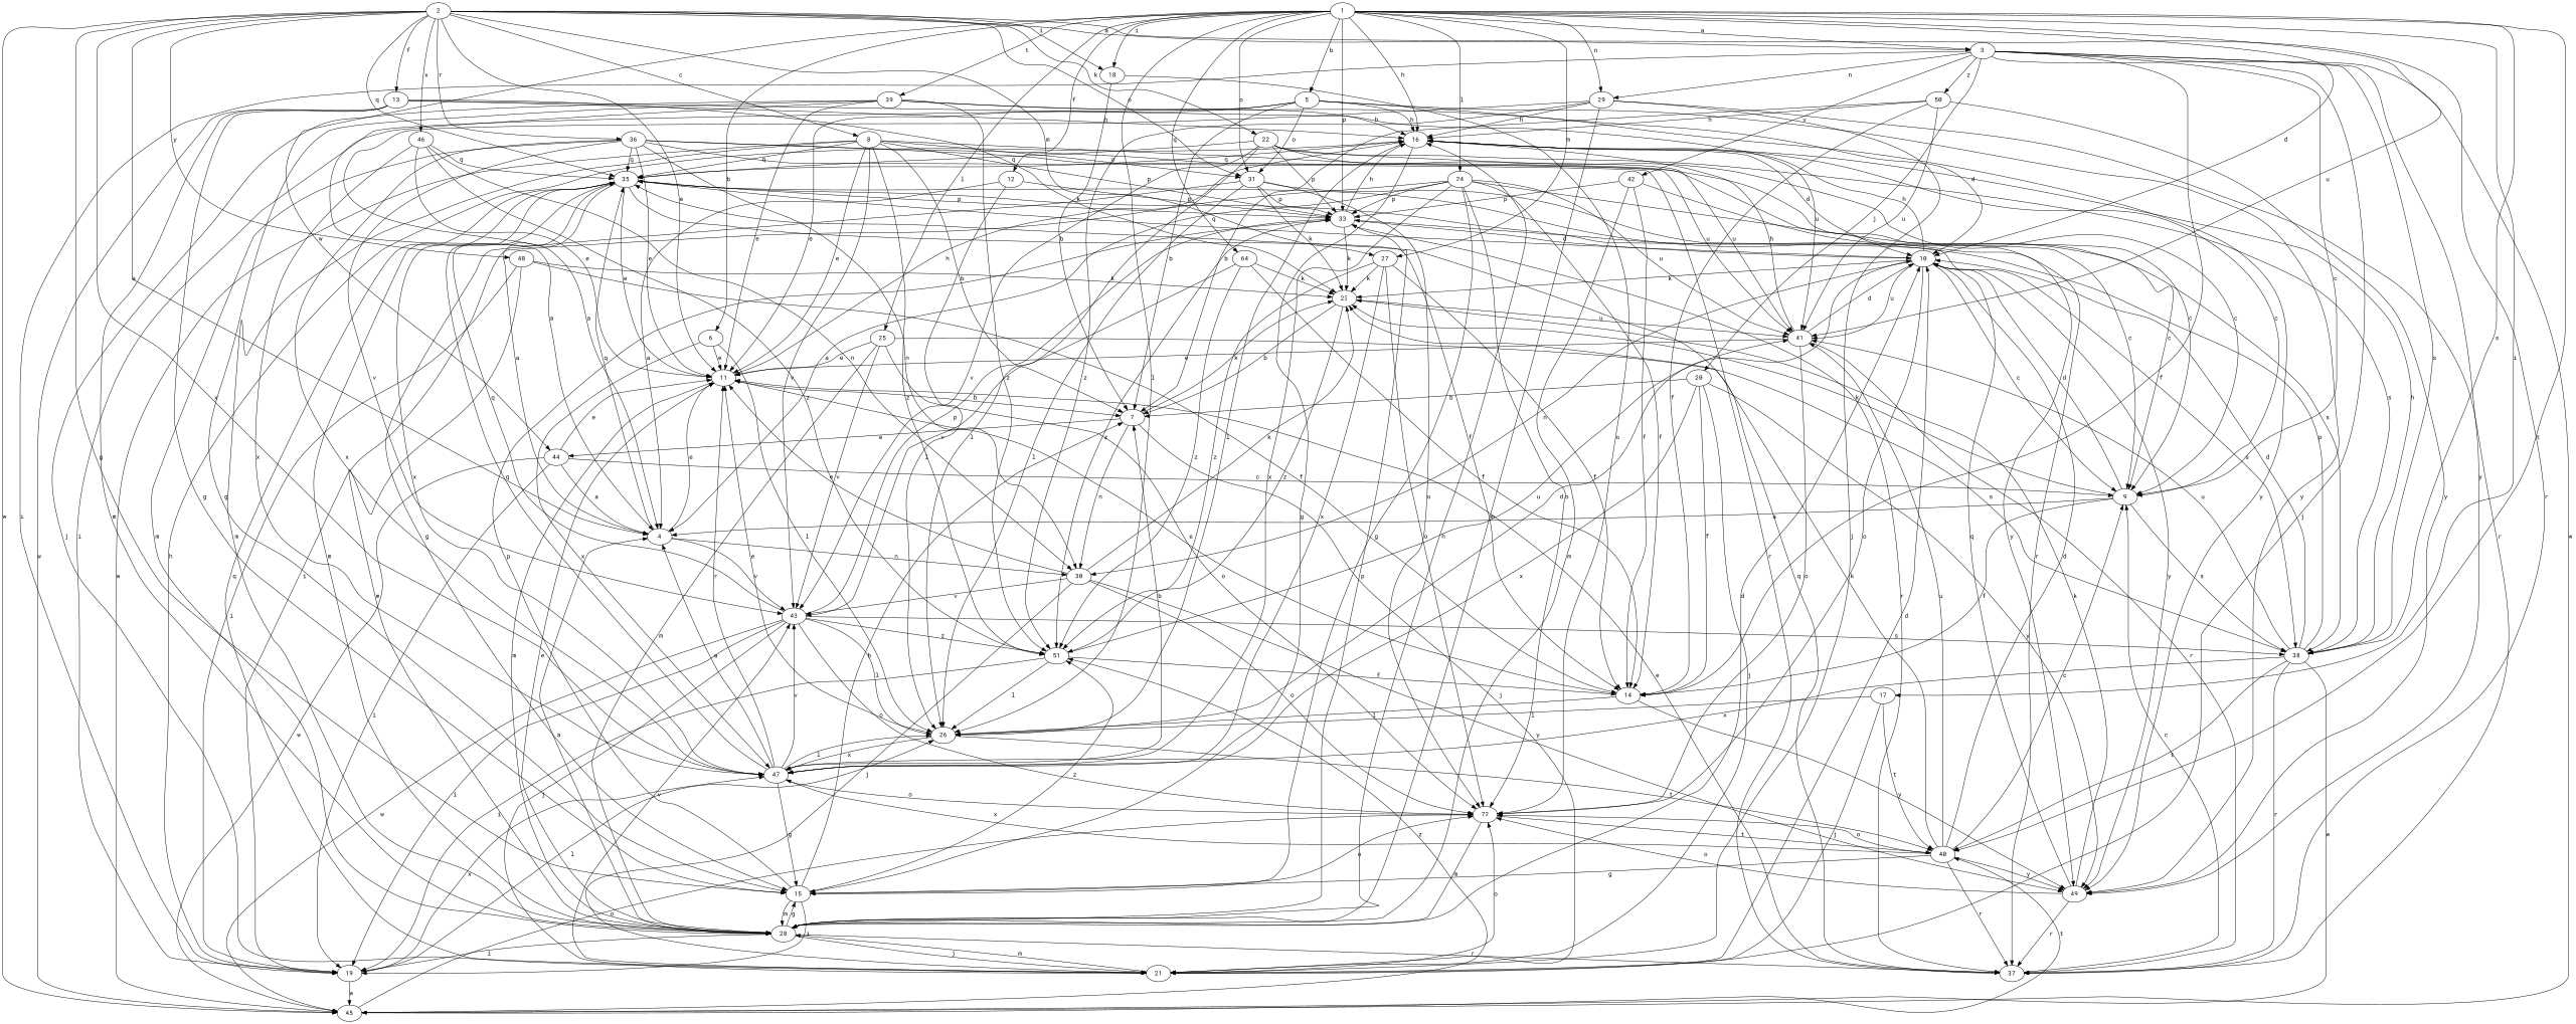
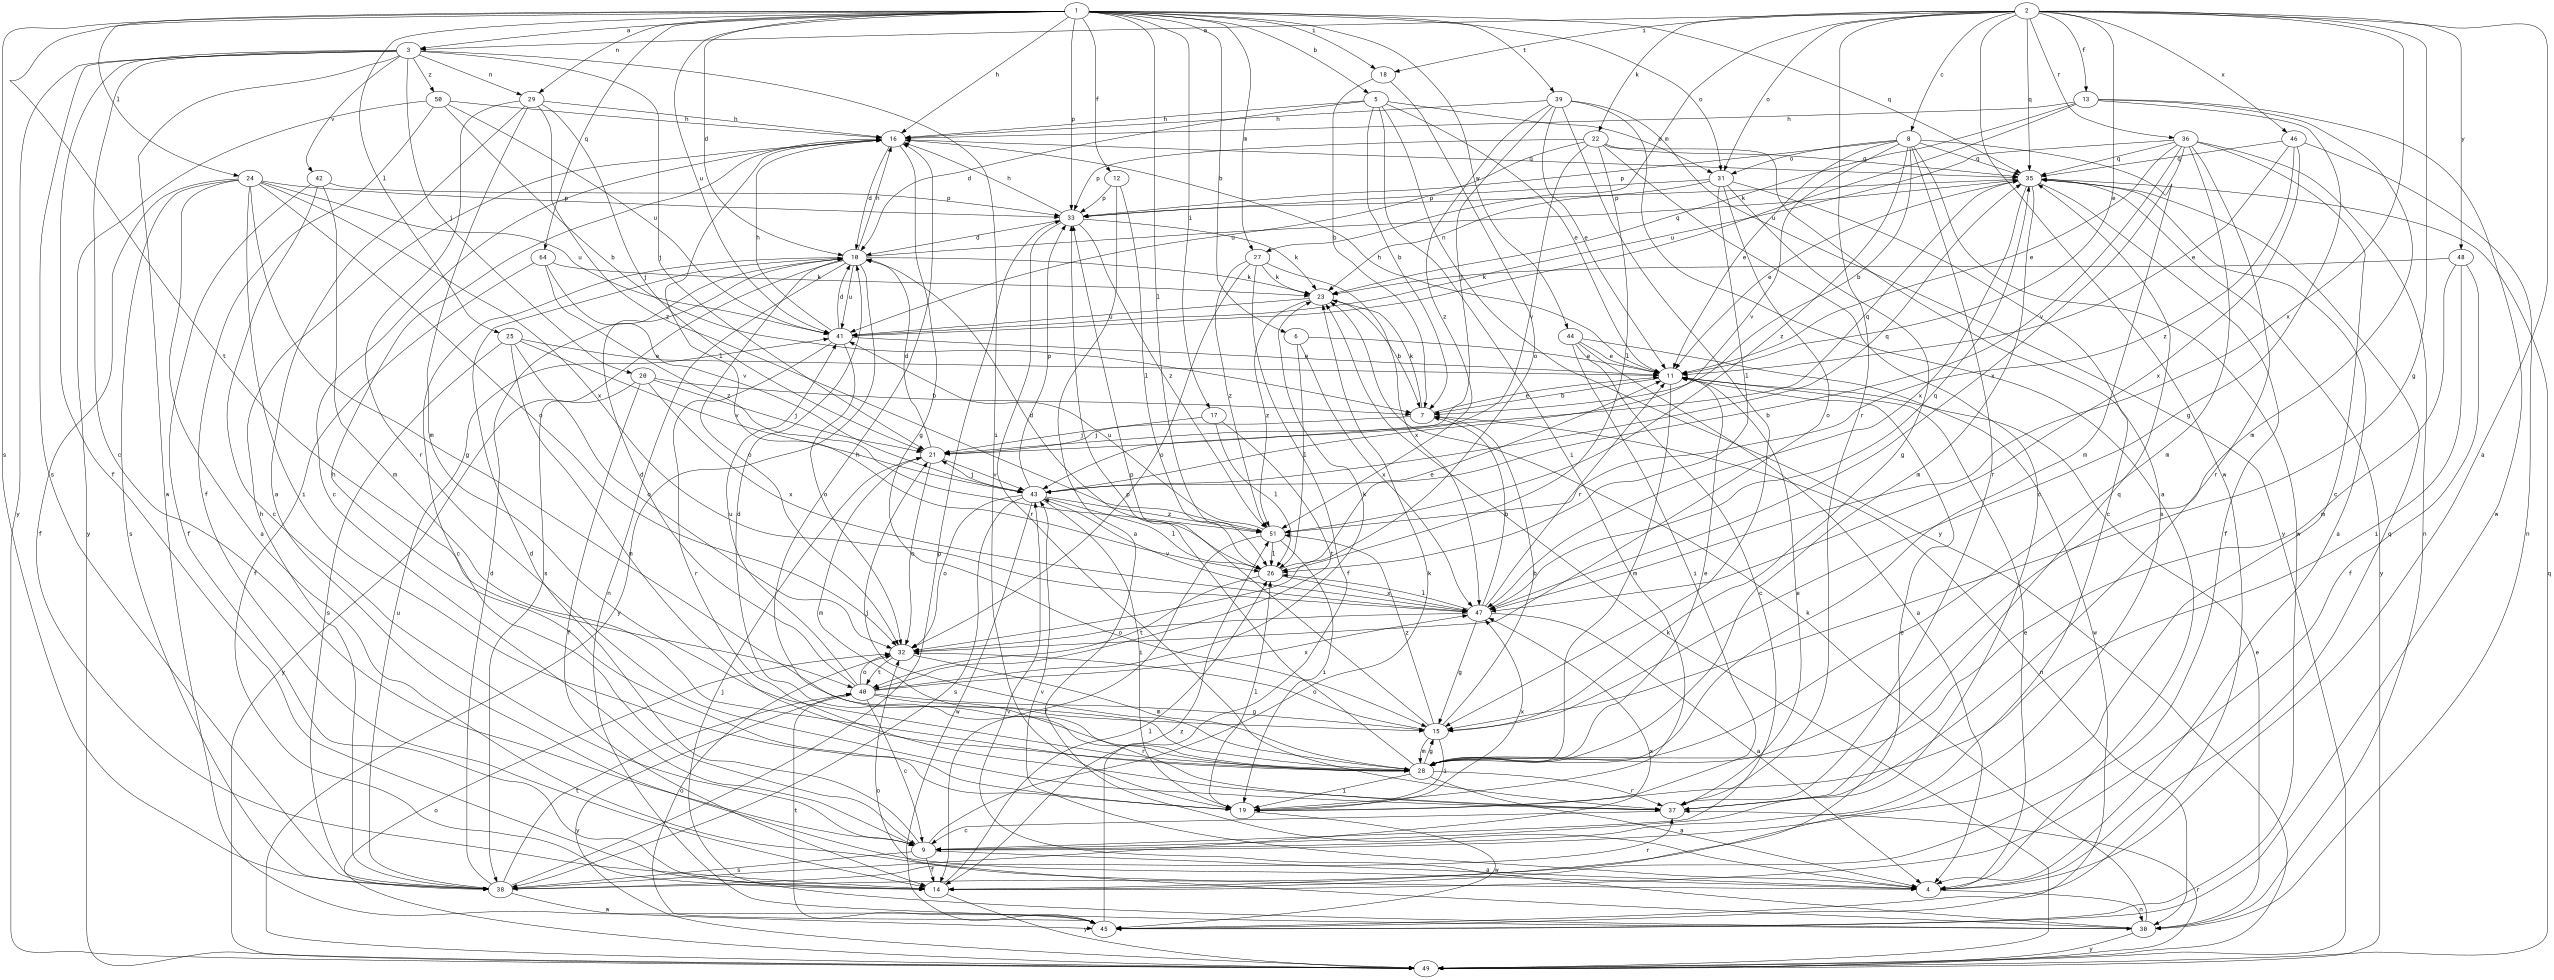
  strict digraph {
    fontname="Roboto Mono"
    node [fontname="Roboto Mono"]
    edge [fontname="Roboto Mono"]
    1
    3
    12
    24
    29
    35
    39
    44
    5
    6
    18
    10
    16
    31
    40
    26
    33
    38
    41
    25
    27
    n22 [label=64]
    17
    9
    20
    50
    42
    21
    14
    19
    49
    45
    4
    47
    15
-   32 [label=72]
+   32
    37
    28
    51
    11
    7
    30
    23
    43
    2
    8
    22
    36
    46
    13
    48
    1 -> 3 [label=a]
    1 -> 12 [label=f]
    1 -> 24 [label=l]
    1 -> 29 [label=n]
+   1 -> 35 [label=q]
    1 -> 39 [label=t]
    1 -> 44 [label=w]
    1 -> 5 [label=b]
    1 -> 6 [label=b]
    1 -> 18 [label=i]
    1 -> 10 [label=d]
    1 -> 16 [label=h]
    1 -> 31 [label=o]
    1 -> 40 [label=t]
    1 -> 26 [label=l]
    1 -> 33 [label=p]
    1 -> 38 [label=s]
    1 -> 41 [label=u]
    1 -> 25 [label=l]
    1 -> 27 [label=m]
    1 -> n22 [label=q]
    1 -> 17 [label=i]
    3 -> 29 [label=n]
    3 -> 38 [label=s]
    3 -> 9 [label=c]
    3 -> 20 [label=j]
    3 -> 50 [label=z]
    3 -> 42 [label=v]
    3 -> 21 [label=j]
    3 -> 14 [label=f]
    3 -> 19 [label=i]
    3 -> 49 [label=y]
    3 -> 45 [label=w]
    12 -> 26 [label=l]
    12 -> 33 [label=p]
    12 -> 4 [label=a]
    24 -> 33 [label=p]
    24 -> 38 [label=s]
    24 -> 41 [label=u]
    24 -> 14 [label=f]
    24 -> 19 [label=i]
    24 -> 4 [label=a]
    24 -> 47 [label=x]
    24 -> 15 [label=g]
    24 -> 32 [label=o]
    29 -> 16 [label=h]
    29 -> 21 [label=j]
    29 -> 4 [label=a]
    29 -> 37 [label=r]
    29 -> 28 [label=m]
    29 -> 51 [label=z]
    35 -> 33 [label=p]
    35 -> 14 [label=f]
    35 -> 49 [label=y]
    35 -> 4 [label=a]
    35 -> 47 [label=x]
    35 -> 28 [label=m]
    35 -> 11 [label=e]
    39 -> 16 [label=h]
    39 -> 21 [label=j]
    39 -> 49 [label=y]
    39 -> 4 [label=a]
-   39 -> 15 [label=g]
+   39 -> 15 [label=b]
    39 -> 51 [label=z]
    39 -> 11 [label=e]
    44 -> 9 [label=c]
    44 -> 19 [label=i]
    44 -> 45 [label=w]
    44 -> 4 [label=a]
    44 -> 11 [label=e]
    5 -> 10 [label=d]
    5 -> 16 [label=h]
    5 -> 31 [label=o]
    5 -> 19 [label=i]
    5 -> 49 [label=y]
    5 -> 11 [label=e]
    5 -> 7 [label=b]
    6 -> 26 [label=l]
    6 -> 47 [label=x]
    6 -> 11 [label=e]
    18 -> 32 [label=o]
    18 -> 7 [label=b]
    10 -> 35 [label=q]
    10 -> 16 [label=h]
    10 -> 38 [label=s]
    10 -> 41 [label=u]
    10 -> 9 [label=c]
    10 -> 49 [label=y]
    10 -> 32 [label=o]
    10 -> 30 [label=n]
    10 -> 23 [label=k]
    16 -> 35 [label=q]
    16 -> 10 [label=d]
    16 -> 26 [label=l]
    16 -> 9 [label=c]
    16 -> 15 [label=g]
    31 -> 26 [label=l]
    31 -> 33 [label=p]
    31 -> 9 [label=c]
    31 -> 15 [label=g]
    31 -> 32 [label=o]
-   31 -> 23 [label=k]
+   31 -> 23 [label=n]
    40 -> 10 [label=d]
    40 -> 41 [label=u]
    40 -> 9 [label=c]
    40 -> 49 [label=y]
    40 -> 47 [label=x]
    40 -> 15 [label=g]
    40 -> 32 [label=o]
    40 -> 37 [label=r]
    40 -> 23 [label=k]
    26 -> 10 [label=d]
    26 -> 40 [label=t]
    26 -> 47 [label=x]
    26 -> 11 [label=e]
    33 -> 10 [label=d]
    33 -> 16 [label=h]
    33 -> 37 [label=r]
    33 -> 51 [label=z]
    33 -> 23 [label=k]
    38 -> 10 [label=d]
    38 -> 16 [label=h]
    38 -> 40 [label=t]
    38 -> 33 [label=p]
    38 -> 41 [label=u]
    38 -> 45 [label=w]
    38 -> 47 [label=x]
    38 -> 37 [label=r]
    41 -> 10 [label=d]
    41 -> 16 [label=h]
    41 -> 32 [label=o]
    41 -> 37 [label=r]
    41 -> 11 [label=e]
    25 -> 38 [label=s]
    25 -> 32 [label=o]
    25 -> 28 [label=m]
    25 -> 11 [label=e]
    25 -> 43 [label=v]
    27 -> 14 [label=f]
    27 -> 47 [label=x]
    27 -> 32 [label=o]
    27 -> 51 [label=z]
    27 -> 23 [label=k]
    n22 -> 14 [label=f]
    n22 -> 51 [label=z]
    n22 -> 23 [label=k]
    n22 -> 43 [label=v]
    17 -> 40 [label=t]
    17 -> 26 [label=l]
    17 -> 21 [label=j]
    9 -> 10 [label=d]
    9 -> 38 [label=s]
    9 -> 14 [label=f]
    9 -> 4 [label=a]
    9 -> 23 [label=k]
    20 -> 21 [label=j]
    20 -> 14 [label=f]
    20 -> 49 [label=y]
    20 -> 47 [label=x]
    20 -> 7 [label=b]
    50 -> 16 [label=h]
    50 -> 41 [label=u]
    50 -> 14 [label=f]
    50 -> 49 [label=y]
    50 -> 7 [label=b]
    42 -> 33 [label=p]
    42 -> 9 [label=c]
    42 -> 14 [label=f]
    42 -> 28 [label=m]
    21 -> 35 [label=q]
    21 -> 10 [label=d]
    21 -> 32 [label=o]
    21 -> 28 [label=m]
    21 -> 43 [label=v]
    14 -> 26 [label=l]
    14 -> 49 [label=y]
    14 -> 11 [label=e]
    19 -> 16 [label=h]
    19 -> 26 [label=l]
    19 -> 45 [label=w]
    19 -> 47 [label=x]
    49 -> 35 [label=q]
    49 -> 32 [label=o]
    49 -> 37 [label=r]
    49 -> 23 [label=k]
    45 -> 40 [label=t]
    45 -> 32 [label=o]
    45 -> 51 [label=z]
    4 -> 35 [label=q]
    4 -> 11 [label=e]
    4 -> 30 [label=n]
    4 -> 43 [label=v]
    47 -> 35 [label=q]
    47 -> 26 [label=l]
    47 -> 4 [label=a]
    47 -> 15 [label=g]
    47 -> 32 [label=o]
    47 -> 11 [label=r]
    47 -> 7 [label=b]
    47 -> 43 [label=v]
    15 -> 33 [label=p]
    15 -> 19 [label=i]
    15 -> 32 [label=o]
    15 -> 28 [label=m]
    15 -> 51 [label=z]
    15 -> 7 [label=b]
    32 -> 40 [label=t]
    32 -> 28 [label=m]
    37 -> 35 [label=q]
    37 -> 9 [label=c]
    37 -> 11 [label=e]
    28 -> 10 [label=d]
    28 -> 16 [label=h]
    28 -> 33 [label=p]
    28 -> 21 [label=j]
    28 -> 19 [label=i]
    28 -> 4 [label=a]
    28 -> 15 [label=g]
    28 -> 37 [label=r]
    28 -> 11 [label=e]
    51 -> 26 [label=l]
    51 -> 41 [label=u]
    51 -> 14 [label=f]
    51 -> 19 [label=i]
    11 -> 16 [label=h]
    11 -> 28 [label=m]
    11 -> 7 [label=b]
    7 -> 21 [label=j]
-   7 -> 44 [label=e]
+   7 -> 11 [label=e]
    7 -> 30 [label=n]
    7 -> 23 [label=k]
    30 -> 21 [label=j]
    30 -> 49 [label=y]
    30 -> 32 [label=o]
    30 -> 11 [label=e]
    30 -> 23 [label=k]
    30 -> 43 [label=v]
    23 -> 41 [label=u]
    23 -> 51 [label=z]
    23 -> 7 [label=b]
    43 -> 35 [label=q]
    43 -> 26 [label=l]
    43 -> 33 [label=p]
    43 -> 38 [label=s]
    43 -> 21 [label=j]
    43 -> 19 [label=i]
    43 -> 45 [label=w]
    43 -> 32 [label=o]
    43 -> 51 [label=z]
    2 -> 3 [label=a]
    2 -> 35 [label=q]
    2 -> 18 [label=i]
    2 -> 31 [label=o]
    2 -> 27 [label=m]
    2 -> 45 [label=w]
    2 -> 4 [label=a]
    2 -> 47 [label=x]
    2 -> 15 [label=g]
    2 -> 37 [label=r]
    2 -> 11 [label=e]
    2 -> 8 [label=c]
    2 -> 22 [label=k]
    2 -> 36 [label=r]
    2 -> 46 [label=x]
    2 -> 13 [label=f]
    2 -> 48 [label=y]
    8 -> 35 [label=q]
    8 -> 31 [label=o]
    8 -> 33 [label=p]
    8 -> 45 [label=w]
    8 -> 37 [label=r]
    8 -> 28 [label=m]
    8 -> 51 [label=z]
    8 -> 11 [label=e]
    8 -> 7 [label=b]
    8 -> 43 [label=v]
    22 -> 35 [label=q]
    22 -> 26 [label=l]
    22 -> 33 [label=p]
    22 -> 38 [label=s]
    22 -> 41 [label=u]
    22 -> 9 [label=c]
    22 -> 43 [label=v]
    36 -> 35 [label=q]
    36 -> 41 [label=u]
    36 -> 9 [label=c]
    36 -> 47 [label=x]
    36 -> 37 [label=r]
    36 -> 28 [label=m]
    36 -> 11 [label=e]
    36 -> 30 [label=n]
    36 -> 43 [label=v]
    46 -> 35 [label=q]
    46 -> 47 [label=x]
    46 -> 51 [label=z]
    46 -> 11 [label=e]
    46 -> 30 [label=n]
    13 -> 16 [label=h]
    13 -> 41 [label=u]
    13 -> 45 [label=w]
    13 -> 15 [label=g]
    13 -> 28 [label=m]
    13 -> 23 [label=k]
    48 -> 14 [label=f]
    48 -> 19 [label=i]
    48 -> 28 [label=m]
    48 -> 23 [label=k]
  }
